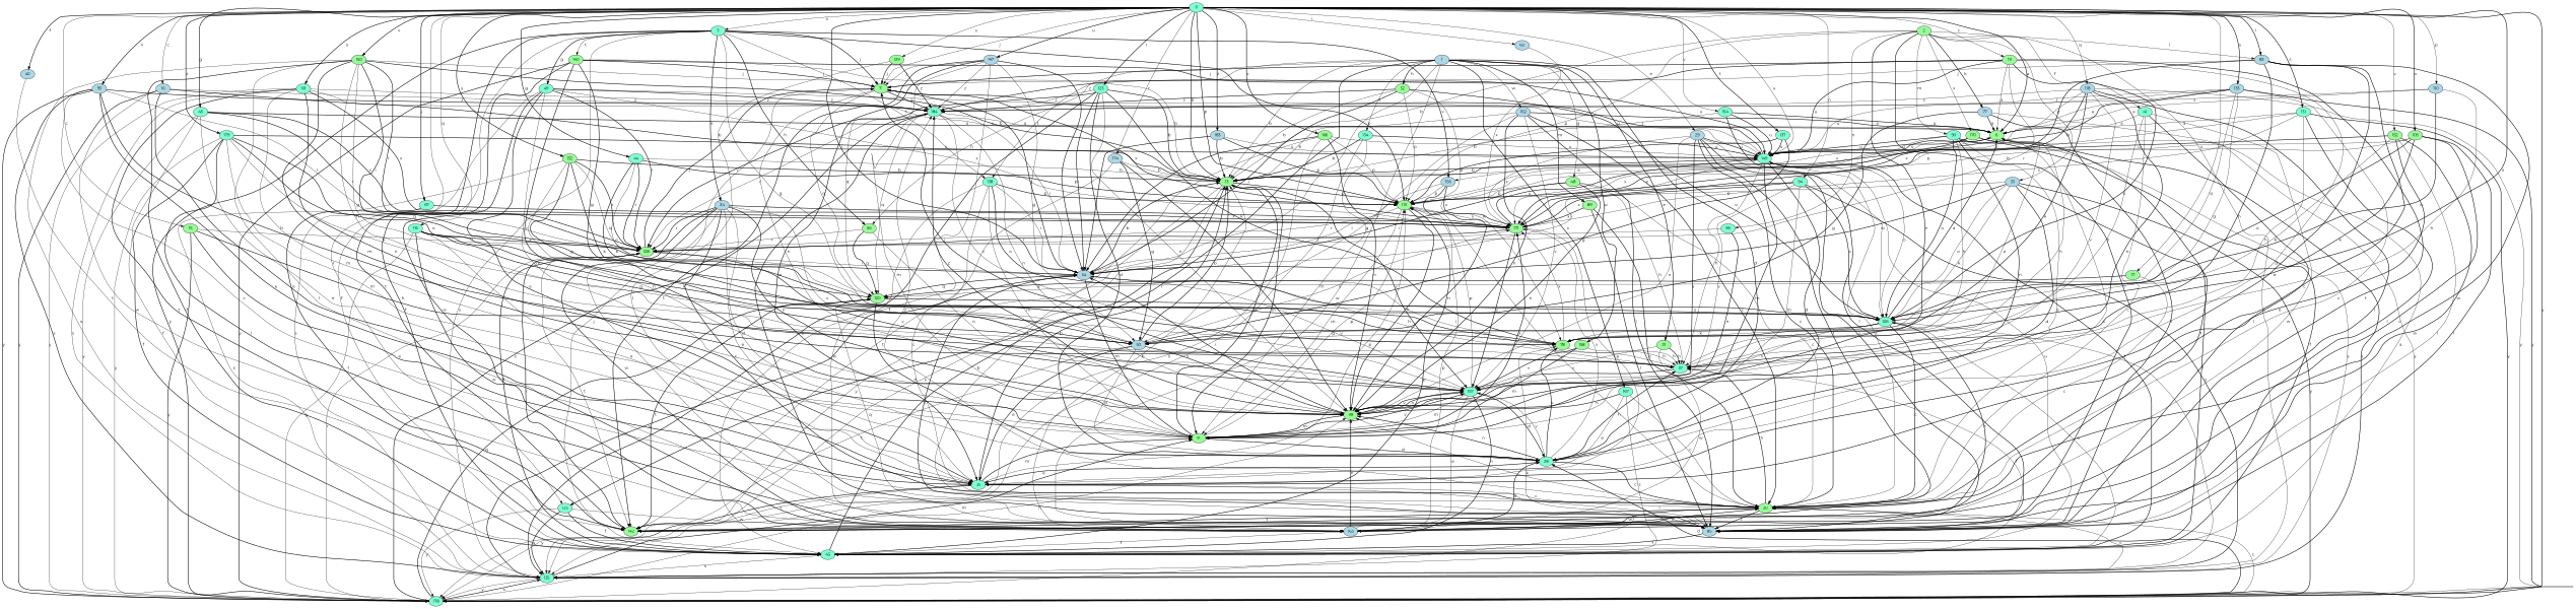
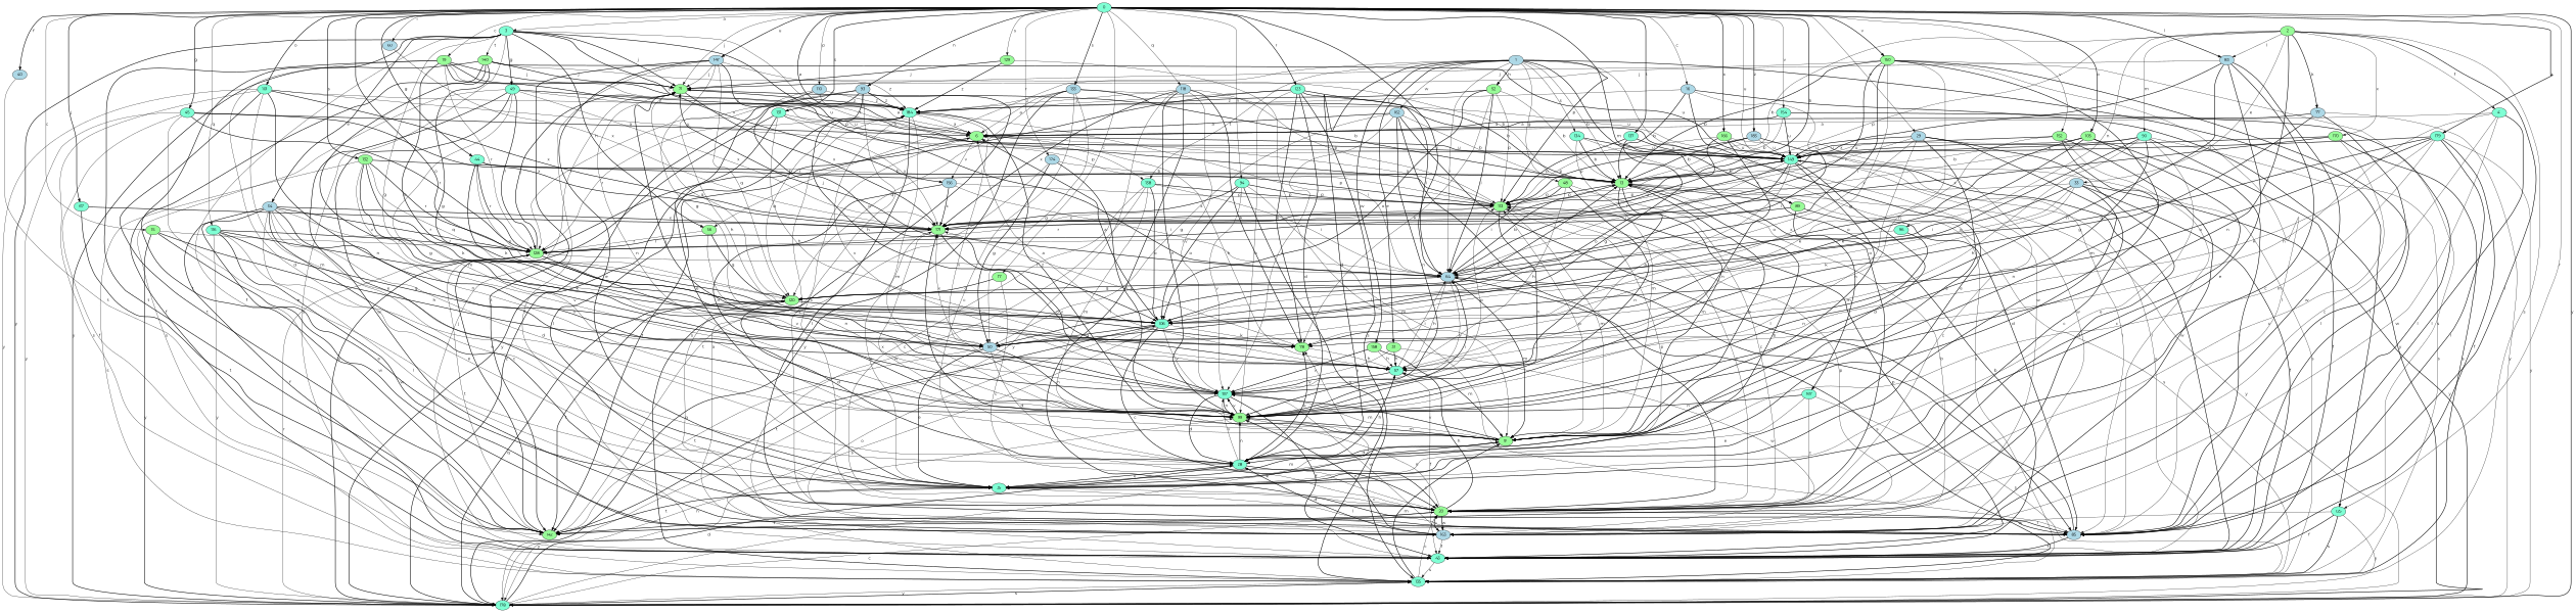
  strict digraph {
    fontname=Montserrat
    node [fillcolor=aquamarine fontname=Montserrat style=filled]
    edge [fontname=Montserrat style=bold]
    0
    3
    6 [fillcolor=palegreen]
    13 [fillcolor=palegreen]
    15 [fillcolor=palegreen]
    16 [fillcolor=lightblue]
    17 [fillcolor=palegreen]
    19 [fillcolor=palegreen]
    29 [fillcolor=lightblue]
    40 [fillcolor=lightblue]
    44
    45
    60 [fillcolor=lightblue]
    64 [fillcolor=lightblue]
    67
    71 [fillcolor=palegreen]
    83 [fillcolor=lightblue]
    93 [fillcolor=lightblue]
    94
    101
    105 [fillcolor=palegreen]
    106
    110 [fillcolor=lightblue]
    113 [fillcolor=palegreen]
    116
    118 [fillcolor=lightblue]
    123
    124 [fillcolor=lightblue]
    125
    129 [fillcolor=palegreen]
    131
    132 [fillcolor=palegreen]
    133 [fillcolor=lightblue]
    137
    147 [fillcolor=lightblue]
    149
    150 [fillcolor=palegreen]
    152 [fillcolor=palegreen]
    154
    166 [fillcolor=palegreen]
    178
    179
    183 [fillcolor=lightblue]
    n44 [fillcolor=palegreen label=56]
    138
    135
    34 [fillcolor=lightblue]
    43
    49
    50 [fillcolor=lightblue]
    140 [fillcolor=palegreen]
    142 [fillcolor=palegreen]
    156 [fillcolor=lightblue]
    57
    91 [fillcolor=palegreen]
    157
    35
    128 [fillcolor=palegreen]
    163 [fillcolor=lightblue]
    184
    20 [fillcolor=palegreen]
    120 [fillcolor=palegreen]
    28
    85 [fillcolor=lightblue]
    99 [fillcolor=palegreen]
    171 [fillcolor=palegreen]
    78 [fillcolor=palegreen]
    1 [fillcolor=lightblue]
    31 [fillcolor=palegreen]
    48 [fillcolor=palegreen]
    52 [fillcolor=palegreen]
    89 [fillcolor=palegreen]
    134
    158 [fillcolor=palegreen]
    162 [fillcolor=lightblue]
    167
    2 [fillcolor=palegreen]
    33 [fillcolor=lightblue]
    41
    77 [fillcolor=lightblue]
    90
    96
    170 [fillcolor=palegreen]
    0 -> 3 [label=a style=solid]
    0 -> 6 [label=a]
    0 -> 13 [label=b]
    0 -> 15 [label=c style=solid]
    0 -> 16 [label=c style=solid]
    0 -> 17 [label=c style=solid]
    0 -> 19 [label=c style=solid]
    0 -> 29 [label=e style=solid]
    0 -> 40 [label=f]
    0 -> 44 [label=g]
    0 -> 45 [label=g]
    0 -> 60 [label=i style=solid]
    0 -> 64 [label=i]
    0 -> 67 [label=j]
    0 -> 71 [label=j style=solid]
    0 -> 83 [label=l]
    0 -> 93 [label=n]
    0 -> 94 [label=n style=solid]
    0 -> 101 [label=o]
    0 -> 105 [label=o]
    0 -> 106 [label=o]
    0 -> 110 [label=p style=solid]
    0 -> 113 [label=p]
    0 -> 116 [label=q style=solid]
    0 -> 118 [label=q style=solid]
    0 -> 123 [label=r]
    0 -> 124 [label=r style=solid]
    0 -> 125 [label=r style=solid]
    0 -> 129 [label=s style=solid]
    0 -> 131 [label=s]
    0 -> 132 [label=s]
    0 -> 133 [label=s]
    0 -> 137 [label=t]
    0 -> 147 [label=u]
    0 -> 149 [label=u style=solid]
    0 -> 150 [label=v]
    0 -> 152 [label=v style=solid]
    0 -> 154 [label=v style=solid]
    0 -> 166 [label=x]
    0 -> 178 [label=y]
    0 -> 179 [label=z]
    0 -> 183 [label=z]
    3 -> 71 [label=j]
    3 -> 113 [label=p]
    3 -> 178 [label=y]
    3 -> n44 [label=h]
    3 -> 138 [label=t style=solid]
    3 -> 135 [label=s style=solid]
    3 -> 34 [label=e]
    3 -> 43 [label=f style=solid]
    3 -> 49 [label=g]
    3 -> 50 [label=g style=solid]
    3 -> 140 [label=t style=solid]
    3 -> 142 [label=t]
    3 -> 156 [label=v]
    6 -> 149 [label=u]
    6 -> 142 [label=t]
    6 -> 156 [label=v style=solid]
    6 -> 57 [label=h style=solid]
    13 -> 113 [label=p]
    13 -> 178 [label=y style=solid]
    13 -> 135 [label=s style=solid]
    13 -> 91 [label=m]
    13 -> 157 [label=v]
    15 -> 178 [label=y]
    15 -> 57 [label=h]
    15 -> 35 [label=e]
    15 -> 128 [label=r style=solid]
    16 -> 13 [label=b]
    16 -> 178 [label=y]
    16 -> 35 [label=e]
    16 -> 163 [label=w style=solid]
    16 -> 184 [label=z style=solid]
    17 -> 20 [label=c style=solid]
    17 -> 120 [label=q]
    19 -> 6 [label=a style=solid]
    19 -> 71 [label=j]
    19 -> 106 [label=o]
    19 -> 149 [label=u]
    19 -> 142 [label=t]
    19 -> 128 [label=r style=solid]
    19 -> 184 [label=z]
    19 -> 28 [label=d style=solid]
    29 -> 106 [label=o style=solid]
    29 -> 149 [label=u]
    29 -> 142 [label=t]
    29 -> 91 [label=s]
    29 -> 20 [label=c]
-   29 -> 85 [label=l]
    29 -> 99 [label=n style=solid]
    29 -> 171 [label=x style=solid]
    40 -> 142 [label=t style=solid]
    44 -> 13 [label=b style=solid]
    44 -> 106 [label=o style=solid]
    44 -> 113 [label=p]
    44 -> 128 [label=r]
    44 -> 78 [label=k]
    45 -> 6 [label=a]
    45 -> 178 [label=y style=solid]
    45 -> 43 [label=f style=solid]
    45 -> 35 [label=e style=solid]
    45 -> 128 [label=r]
    45 -> 171 [label=x]
    60 -> 171 [label=x style=solid]
    64 -> 13 [label=b]
    64 -> 71 [label=j]
    64 -> 135 [label=s]
    64 -> 57 [label=h style=solid]
    64 -> 91 [label=m]
    64 -> 157 [label=v style=solid]
    64 -> 120 [label=q]
    67 -> 142 [label=t]
    67 -> 171 [label=x]
    71 -> 184 [label=z]
    71 -> 120 [label=q style=solid]
    71 -> 99 [label=n style=solid]
    71 -> 171 [label=x]
    83 -> 71 [label=j style=solid]
    83 -> 57 [label=h]
    83 -> 35 [label=e]
    83 -> 163 [label=w]
    83 -> 20 [label=c]
    83 -> 171 [label=x]
    93 -> 178 [label=y]
    93 -> 135 [label=s]
    93 -> 57 [label=h]
    93 -> 35 [label=e]
    93 -> 128 [label=r style=solid]
    93 -> 184 [label=z]
    93 -> 20 [label=c style=solid]
    94 -> 106 [label=o]
    94 -> 113 [label=p]
    94 -> 135 [label=s]
    94 -> 91 [label=m style=solid]
    94 -> 157 [label=v style=solid]
    94 -> 171 [label=x]
    101 -> 149 [label=u style=solid]
    101 -> 178 [label=y style=solid]
    101 -> 135 [label=s style=solid]
    101 -> 142 [label=t]
    101 -> 91 [label=m style=solid]
    101 -> 184 [label=z style=solid]
    101 -> 99 [label=n]
    101 -> 171 [label=x]
    105 -> 13 [label=b style=solid]
    105 -> 106 [label=o]
    105 -> 149 [label=u style=solid]
    105 -> 20 [label=c]
    105 -> 85 [label=l]
    105 -> 78 [label=k]
    106 -> 6 [label=a]
    106 -> 135 [label=s style=solid]
    106 -> 50 [label=g]
    106 -> 142 [label=t]
    106 -> 157 [label=v style=solid]
    106 -> 20 [label=c]
    106 -> 78 [label=k style=solid]
    110 -> 6 [label=a style=solid]
    110 -> 106 [label=o]
    110 -> 57 [label=h style=solid]
    110 -> 184 [label=z style=solid]
    113 -> 6 [label=a style=solid]
    113 -> 91 [label=m style=solid]
    113 -> 128 [label=r style=solid]
    113 -> 20 [label=c style=solid]
    113 -> 99 [label=n]
    113 -> 171 [label=x style=solid]
    116 -> 178 [label=y style=solid]
    116 -> 50 [label=g]
    116 -> 35 [label=e style=solid]
    116 -> 128 [label=r]
    116 -> 163 [label=w]
    116 -> 78 [label=k]
    118 -> 113 [label=p style=solid]
    118 -> 178 [label=y style=solid]
    118 -> 157 [label=v style=solid]
    118 -> 184 [label=z style=solid]
    118 -> 85 [label=l]
    118 -> 99 [label=n]
    118 -> 171 [label=x]
    118 -> 78 [label=k]
    123 -> 13 [label=b]
    123 -> 64 [label=i]
    123 -> 135 [label=s]
    123 -> 128 [label=r]
    123 -> 184 [label=z style=solid]
    123 -> 28 [label=d]
    123 -> 99 [label=n style=solid]
    123 -> 78 [label=k]
    124 -> 13 [label=b style=solid]
    124 -> 50 [label=g]
    124 -> 142 [label=t style=solid]
    124 -> 99 [label=n]
    125 -> 178 [label=y style=solid]
    125 -> 135 [label=s]
    125 -> 43 [label=f]
    125 -> 163 [label=w style=solid]
    129 -> 71 [label=j]
    129 -> 184 [label=z]
    129 -> 85 [label=l style=solid]
    131 -> 6 [label=a style=solid]
    131 -> 113 [label=p style=solid]
    131 -> 178 [label=y]
    131 -> 57 [label=h style=solid]
    131 -> 85 [label=l]
    131 -> 171 [label=x style=solid]
    132 -> 13 [label=b]
    132 -> 135 [label=s style=solid]
    132 -> 50 [label=g]
    132 -> 128 [label=r]
    132 -> 120 [label=q style=solid]
    132 -> 99 [label=n style=solid]
    132 -> 78 [label=k]
    133 -> 6 [label=a style=solid]
    133 -> 13 [label=b]
    133 -> 149 [label=u style=solid]
    133 -> 178 [label=y]
    133 -> 50 [label=g style=solid]
    133 -> 184 [label=z style=solid]
    133 -> 20 [label=c style=solid]
    133 -> 120 [label=q style=solid]
    137 -> 113 [label=p]
    137 -> 149 [label=u]
    137 -> 50 [label=g]
    147 -> 64 [label=i]
    147 -> 71 [label=j style=solid]
    147 -> 43 [label=f style=solid]
    147 -> 50 [label=g style=solid]
    147 -> 142 [label=t]
    147 -> 35 [label=e]
    147 -> 184 [label=z style=solid]
    147 -> 120 [label=q style=solid]
    149 -> 13 [label=b]
    149 -> 64 [label=i style=solid]
    149 -> 71 [label=j]
-   149 -> 106 [label=o style=solid]
+   149 -> 106 [label=o]
    149 -> 43 [label=f]
    149 -> 57 [label=h style=solid]
    149 -> 91 [label=m]
    149 -> 20 [label=c style=solid]
    149 -> 28 [label=d]
    150 -> 13 [label=b]
    150 -> 64 [label=i]
    150 -> 71 [label=j style=solid]
    150 -> 135 [label=s style=solid]
    150 -> 43 [label=f]
    150 -> 50 [label=g style=solid]
    150 -> 57 [label=h style=solid]
    150 -> 91 [label=m]
    150 -> 128 [label=r]
    150 -> 85 [label=l style=solid]
    152 -> 149 [label=u]
    152 -> 35 [label=e]
    152 -> 163 [label=w]
    152 -> 85 [label=l style=solid]
    152 -> 78 [label=k style=solid]
    154 -> 6 [label=a]
    154 -> 13 [label=b style=solid]
    154 -> 149 [label=u]
    154 -> 85 [label=l]
    166 -> 64 [label=i]
    166 -> 113 [label=p style=solid]
    166 -> 149 [label=u style=solid]
    166 -> 135 [label=s style=solid]
    166 -> 85 [label=l style=solid]
    166 -> 99 [label=n]
    178 -> 135 [label=s]
    178 -> 128 [label=r style=solid]
    178 -> 184 [label=z]
    178 -> 20 [label=c style=solid]
    178 -> 120 [label=q]
    178 -> 28 [label=d]
    178 -> 99 [label=n style=solid]
    178 -> 78 [label=k style=solid]
    179 -> 106 [label=o]
    179 -> 149 [label=u]
    179 -> 178 [label=y style=solid]
    179 -> 43 [label=f]
    179 -> 91 [label=m style=solid]
    179 -> 120 [label=q]
    179 -> 85 [label=l]
    179 -> 78 [label=k style=solid]
    183 -> 13 [label=b]
    183 -> 64 [label=i]
    183 -> 113 [label=p]
    183 -> 149 [label=u style=solid]
    n44 -> 128 [label=r style=solid]
    n44 -> 120 [label=q]
    n44 -> 99 [label=n style=solid]
    138 -> 64 [label=i style=solid]
    138 -> 106 [label=o]
    138 -> 113 [label=p]
    138 -> 91 [label=m style=solid]
    138 -> 163 [label=w style=solid]
    138 -> 20 [label=c style=solid]
    135 -> 178 [label=y style=solid]
    135 -> 91 [label=m]
    135 -> 20 [label=c style=solid]
    34 -> 43 [label=f]
    34 -> 157 [label=v style=solid]
    34 -> 35 [label=e style=solid]
    34 -> 128 [label=r]
    34 -> 163 [label=w]
    34 -> 20 [label=c]
    34 -> 28 [label=d style=solid]
    34 -> 85 [label=l style=solid]
    34 -> 99 [label=n]
    34 -> 171 [label=x]
    43 -> 6 [label=a style=solid]
    43 -> 13 [label=b]
    43 -> 71 [label=j style=solid]
    43 -> 106 [label=o style=solid]
    43 -> 113 [label=p]
    43 -> 149 [label=u style=solid]
    43 -> 135 [label=s style=solid]
    49 -> 149 [label=u style=solid]
    49 -> 135 [label=s style=solid]
    49 -> 91 [label=m style=solid]
    49 -> 35 [label=e]
    49 -> 128 [label=r]
    49 -> 163 [label=w]
    49 -> 184 [label=z]
    49 -> 171 [label=x style=solid]
    50 -> 13 [label=b]
    50 -> 142 [label=t style=solid]
    50 -> 35 [label=e]
    50 -> 28 [label=d style=solid]
    50 -> 99 [label=n]
    50 -> 171 [label=x style=solid]
    140 -> 13 [label=b style=solid]
    140 -> 71 [label=j]
    140 -> 149 [label=u]
    140 -> 178 [label=y]
    140 -> 43 [label=f]
    140 -> 50 [label=g]
    140 -> 157 [label=v]
    142 -> 128 [label=r]
    156 -> 64 [label=i style=solid]
    156 -> 113 [label=p style=solid]
    156 -> 99 [label=n]
    156 -> 171 [label=x]
    57 -> 6 [label=a style=solid]
    57 -> 64 [label=i style=solid]
    57 -> 43 [label=f style=solid]
    57 -> 157 [label=v]
    91 -> 13 [label=b]
    91 -> 113 [label=p style=solid]
    91 -> 157 [label=v]
    91 -> 28 [label=d]
    91 -> 171 [label=x]
    157 -> 71 [label=j]
    157 -> 113 [label=p style=solid]
    157 -> 43 [label=f]
    157 -> 91 [label=m style=solid]
    157 -> 163 [label=w style=solid]
    157 -> 28 [label=d]
    157 -> 99 [label=n]
    35 -> 13 [label=b]
    35 -> 113 [label=p style=solid]
    35 -> 178 [label=y style=solid]
    35 -> 142 [label=t]
    35 -> 91 [label=m]
    35 -> 20 [label=c style=solid]
    35 -> 85 [label=l style=solid]
    128 -> 64 [label=i style=solid]
    128 -> 71 [label=j]
    128 -> 142 [label=t style=solid]
    128 -> 157 [label=v]
    163 -> 13 [label=b style=solid]
    163 -> 113 [label=p style=solid]
    163 -> 43 [label=f style=solid]
    163 -> 20 [label=c]
    163 -> 28 [label=d]
    163 -> 99 [label=n]
    184 -> 6 [label=a style=solid]
    184 -> 64 [label=i style=solid]
    184 -> 91 [label=m style=solid]
    184 -> 157 [label=v style=solid]
    184 -> 128 [label=r style=solid]
    184 -> 120 [label=q style=solid]
    184 -> 85 [label=l]
    184 -> 99 [label=n style=solid]
    20 -> 142 [label=t]
    20 -> 57 [label=h]
    20 -> 163 [label=w]
    20 -> 184 [label=z style=solid]
    20 -> 85 [label=l]
    20 -> 99 [label=n style=solid]
    120 -> 106 [label=o]
    120 -> 142 [label=t]
    120 -> 28 [label=d]
    28 -> 57 [label=h]
    28 -> 157 [label=v style=solid]
    28 -> 35 [label=e]
    28 -> 20 [label=c]
    28 -> 99 [label=n]
    28 -> 171 [label=x style=solid]
    28 -> 78 [label=k]
    85 -> 64 [label=i]
    85 -> 43 [label=f]
    85 -> 120 [label=q style=solid]
    99 -> 64 [label=i]
    99 -> 91 [label=m]
    99 -> 157 [label=v]
    99 -> 184 [label=z]
    171 -> 149 [label=u]
    171 -> 157 [label=v]
    171 -> 35 [label=e style=solid]
    171 -> 128 [label=r]
    78 -> 57 [label=h style=solid]
    78 -> 171 [label=x style=solid]
    1 -> 13 [label=b style=solid]
    1 -> 64 [label=i style=solid]
    1 -> 125 [label=r]
    1 -> n44 [label=h style=solid]
    1 -> 138 [label=t style=solid]
    1 -> 163 [label=w style=solid]
    1 -> 28 [label=d]
    1 -> 31 [label=e]
    1 -> 48 [label=g style=solid]
    1 -> 52 [label=h]
    1 -> 89 [label=m]
    1 -> 134 [label=s style=solid]
    1 -> 158 [label=w]
    1 -> 162 [label=w style=solid]
    1 -> 167 [label=x]
    31 -> 57 [label=h]
    31 -> 157 [label=v style=solid]
    31 -> 163 [label=w style=solid]
    48 -> 64 [label=i]
    48 -> 113 [label=p style=solid]
    48 -> 57 [label=h style=solid]
    48 -> 20 [label=c style=solid]
    48 -> 99 [label=n]
    52 -> 13 [label=b style=solid]
    52 -> 64 [label=i]
    52 -> 106 [label=o]
    52 -> 113 [label=p style=solid]
    52 -> 184 [label=z]
    52 -> 78 [label=k style=solid]
    89 -> 20 [label=c]
    89 -> 85 [label=l]
    89 -> 171 [label=x]
    134 -> 13 [label=b]
    134 -> 149 [label=u]
    134 -> 135 [label=s style=solid]
    134 -> 91 [label=m style=solid]
    158 -> 57 [label=h style=solid]
    158 -> 91 [label=m]
    158 -> 157 [label=v]
    162 -> 6 [label=a]
    162 -> 13 [label=b style=solid]
    162 -> 50 [label=g style=solid]
    162 -> 157 [label=v style=solid]
    162 -> 20 [label=c]
    162 -> 85 [label=l]
    162 -> 99 [label=n]
    167 -> 135 [label=s style=solid]
    167 -> 35 [label=e style=solid]
    167 -> 20 [label=c style=solid]
    167 -> 99 [label=n]
    2 -> 13 [label=b style=solid]
    2 -> 83 [label=l style=solid]
    2 -> 113 [label=p style=solid]
    2 -> 135 [label=s style=solid]
    2 -> 85 [label=l]
    2 -> 99 [label=n]
    2 -> 33 [label=e style=solid]
    2 -> 41 [label=f style=solid]
    2 -> 77 [label=k]
    2 -> 90 [label=m style=solid]
    2 -> 96 [label=n style=solid]
    2 -> 170 [label=x style=solid]
    33 -> 64 [label=i]
    33 -> 106 [label=o style=solid]
    33 -> 113 [label=p style=solid]
    33 -> 178 [label=y]
    33 -> 43 [label=f]
    33 -> 28 [label=d]
    33 -> 78 [label=k style=solid]
    41 -> 6 [label=a style=solid]
    41 -> 57 [label=h style=solid]
    41 -> 163 [label=w style=solid]
    41 -> 20 [label=c style=solid]
    41 -> 85 [label=l]
    77 -> 6 [label=a]
    77 -> 178 [label=y style=solid]
    77 -> 50 [label=g]
    77 -> 85 [label=l]
    90 -> 106 [label=o]
    90 -> 149 [label=u]
    90 -> 135 [label=s style=solid]
    90 -> 43 [label=f]
    90 -> 57 [label=h style=solid]
    90 -> 35 [label=e style=solid]
    90 -> 99 [label=n]
    90 -> 171 [label=x style=solid]
    96 -> 128 [label=r style=solid]
    96 -> 99 [label=n]
    170 -> 149 [label=u]
    170 -> 135 [label=s]
    170 -> 20 [label=c style=solid]
    170 -> 171 [label=x]
  }
